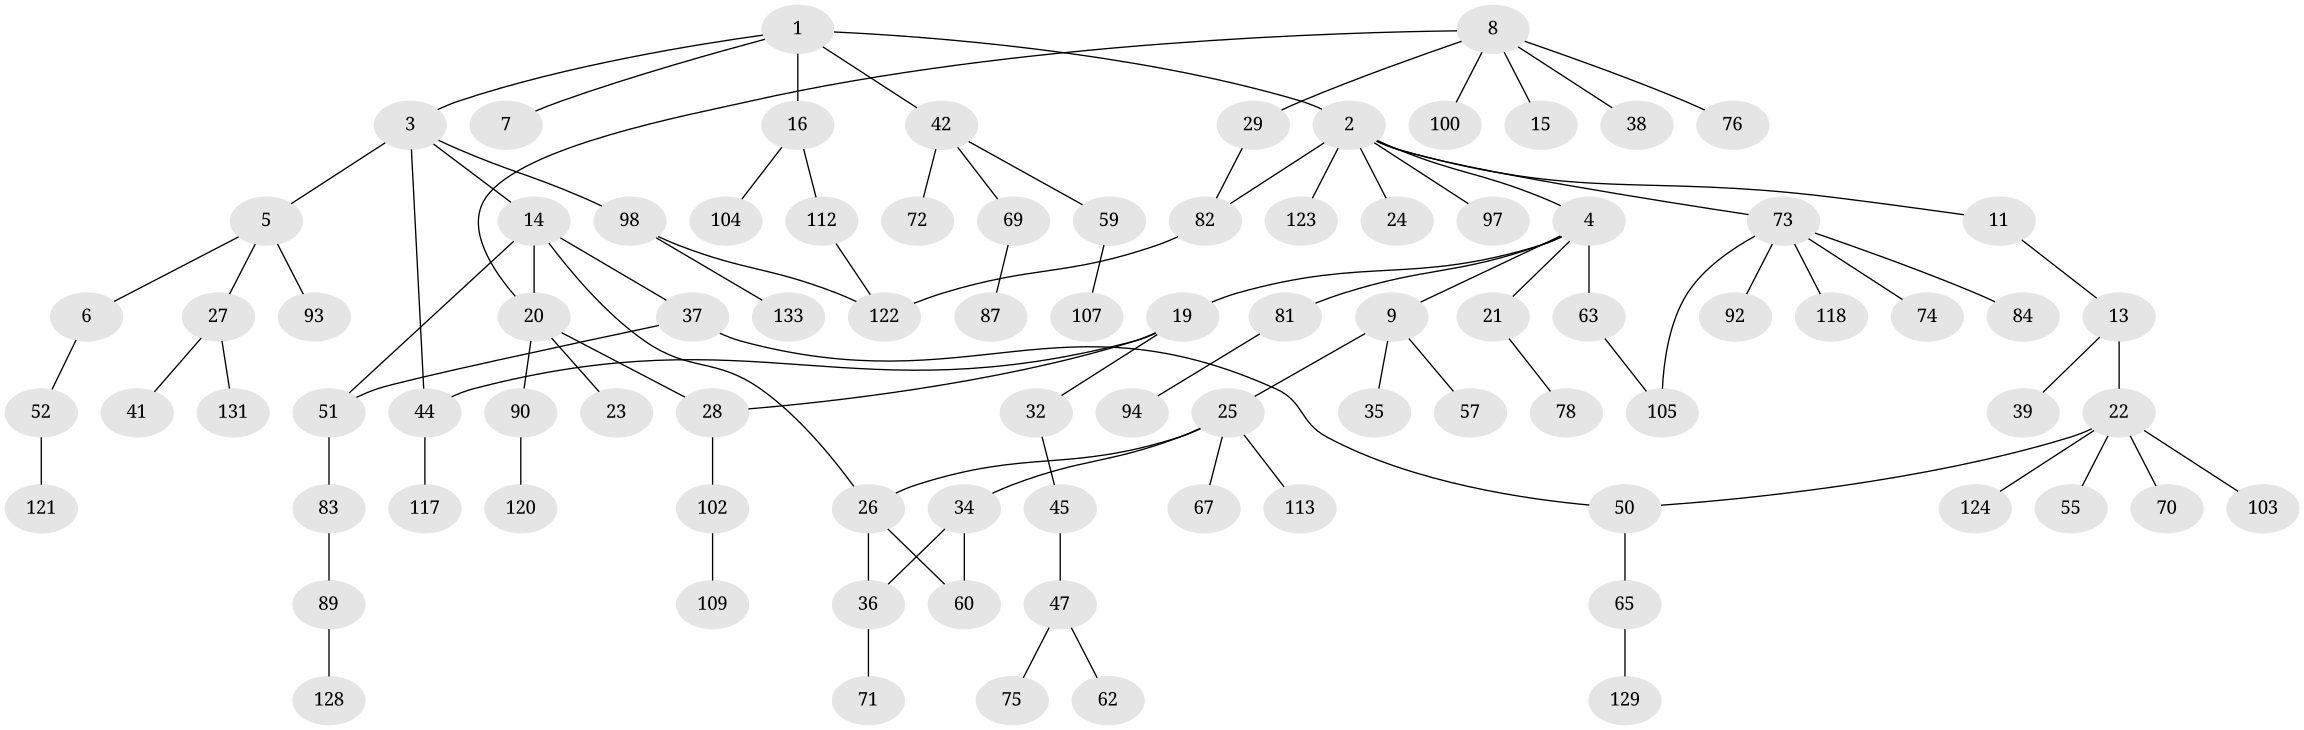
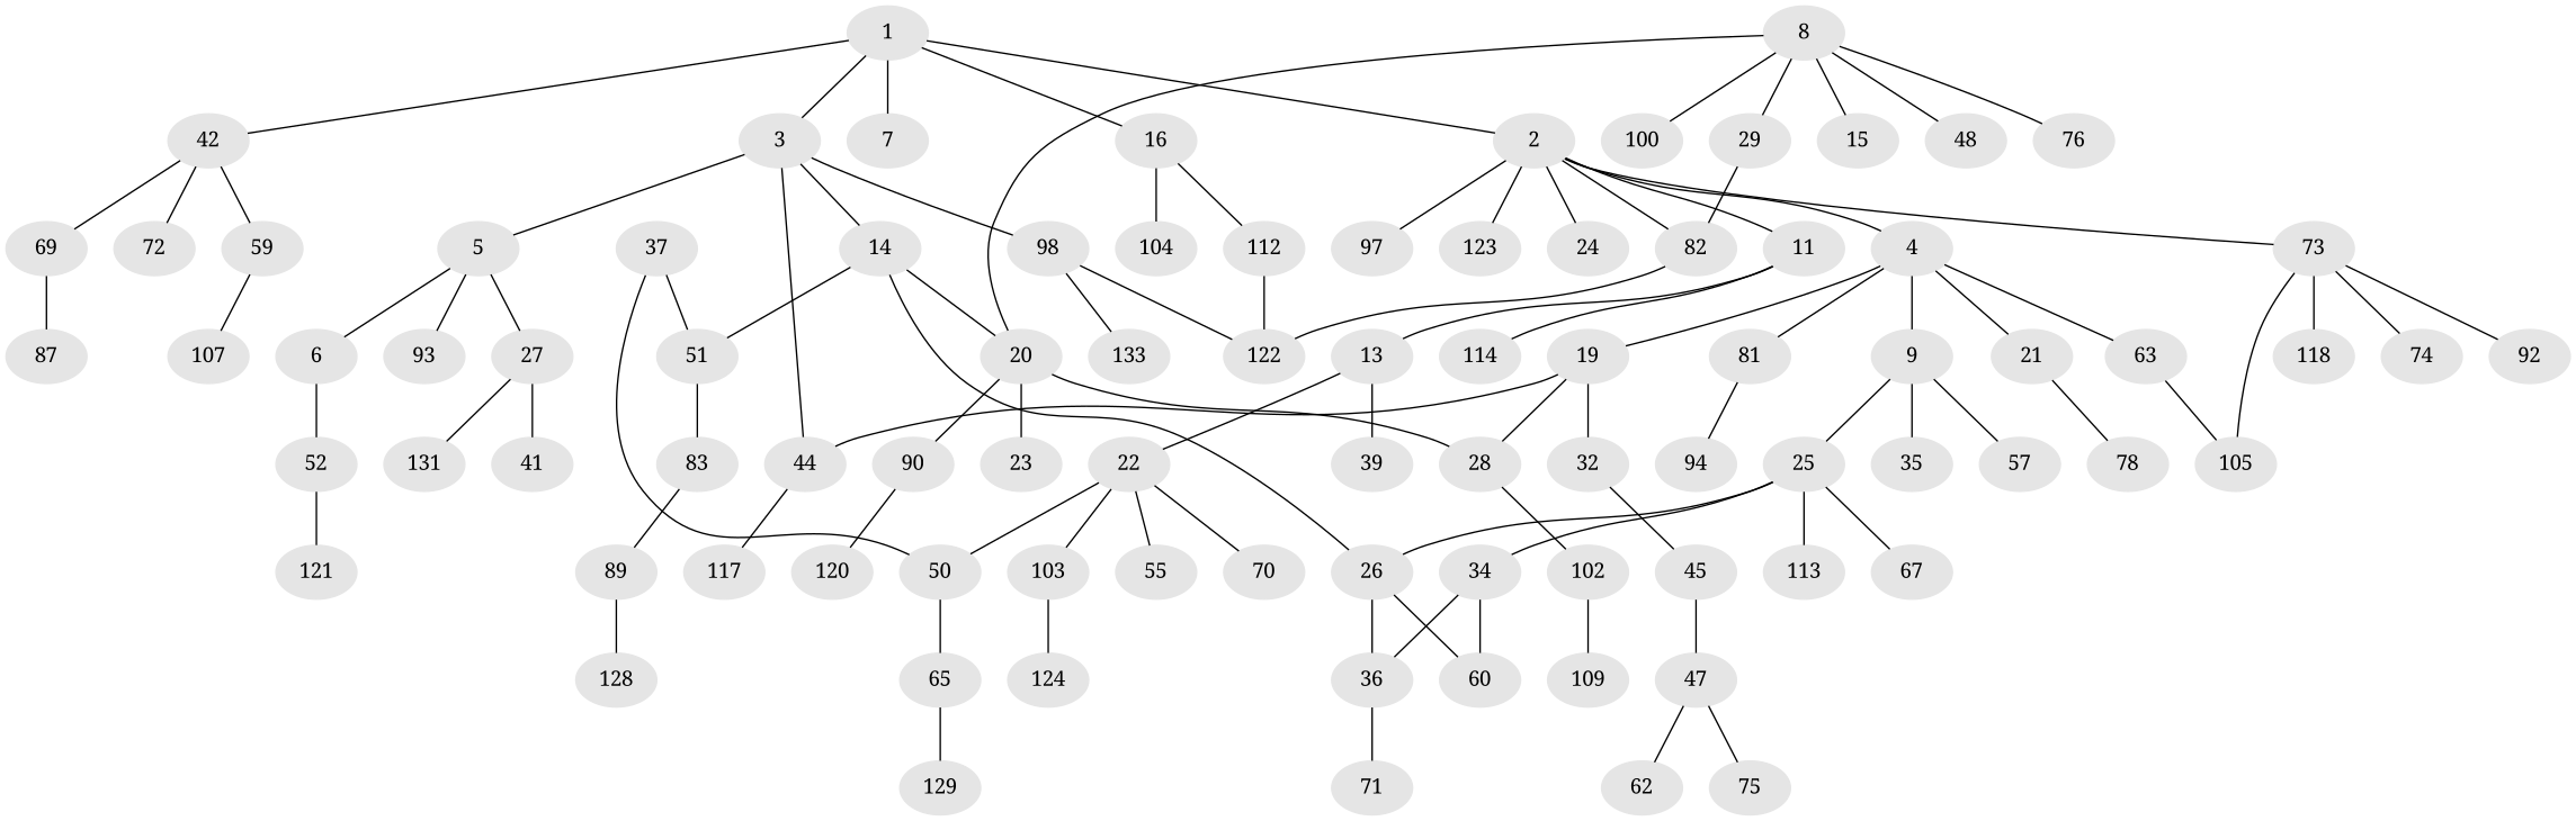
  graph {
    fontname="Noto Serif"
    node [color=gray90 fontname="Noto Serif" style=filled]
    edge [fontname="Noto Serif"]
    1 [super="+49"]
    2 [super="+18"]
    3 [super="+12"]
    7
    16 [super="+40"]
    42 [super="+79"]
    4 [super="+31"]
    11 [super="+80"]
    24
    73 [super="+77"]
    82 [super="+101"]
    97
    123
    5 [super="+54"]
    14 [super="+17"]
    44 [super="+64"]
    98
    104
    112
    59 [super="+116"]
    69 [super="+88"]
    72
    9 [super="+111"]
    19 [super="+38"]
    21 [super="+46"]
    63
    81 [super="+127"]
    13 [super="+53"]
+   114
    105
    74
-   84
    92
    118
    122 [super="+126"]
    6
    27 [super="+91"]
    93
    8 [super="+10"]
    15 [super="+30"]
    20 [super="+56"]
    29 [super="+132"]
-   48 [label=38]
+   48
    76
    100
    26 [super="+106"]
    37 [super="+68"]
    51 [super="+85"]
    117
    133
    25 [super="+61"]
    35 [super="+134"]
    57
    28 [super="+33"]
    32 [super="+86"]
    78
    94
    52
    41
    131
    121
    23 [super="+43"]
    90 [super="+125"]
    34 [super="+115"]
    67 [super="+130"]
    113
    22 [super="+66"]
    39
    50 [super="+58"]
    55
    70
    103
    124
    36 [super="+119"]
    60 [super="+65"]
    83 [super="+108"]
    102
    45 [super="+110"]
    120
    n80 [label=65]
    71
    109
    47
    107
    87
    62 [super="+96"]
    75
    129
    89 [super="+99"]
    128
    1 -- 2
    1 -- 3
    1 -- 7
    1 -- 16
    1 -- 42
    2 -- 4
    2 -- 11
    2 -- 24
    2 -- 73
    2 -- 82
    2 -- 97
    2 -- 123
    3 -- 5
    3 -- 14
    3 -- 44
    3 -- 98
    16 -- 104
    16 -- 112
    42 -- 59
    42 -- 69
    42 -- 72
    4 -- 9
    4 -- 19
    4 -- 21
    4 -- 63
    4 -- 81
    11 -- 13
+   11 -- 114
    73 -- 105
    73 -- 74
-   73 -- 84
    73 -- 92
    73 -- 118
    82 -- 122
    5 -- 6
    5 -- 27
    5 -- 93
    14 -- 20
    14 -- 26
-   14 -- 37
    14 -- 51
    44 -- 117
    98 -- 122
    98 -- 133
    112 -- 122
    59 -- 107
    69 -- 87
    9 -- 25
    9 -- 35
    9 -- 57
    19 -- 44
    19 -- 28
    19 -- 32
    21 -- 78
    63 -- 105
    81 -- 94
    13 -- 22
    13 -- 39
    6 -- 52
    27 -- 41
    27 -- 131
    8 -- 15
    8 -- 20
    8 -- 29
    8 -- 48
    8 -- 76
    8 -- 100
    20 -- 28
    20 -- 23
    20 -- 90
    29 -- 82
    26 -- 36
    26 -- 60
    37 -- 51
    37 -- 50
    51 -- 83
    25 -- 26
    25 -- 34
    25 -- 67
    25 -- 113
    28 -- 102
    32 -- 45
    52 -- 121
    90 -- 120
    34 -- 36
    34 -- 60
    22 -- 50
    22 -- 55
    22 -- 70
    22 -- 103
-   22 -- 124
+   103 -- 124
    50 -- n80
    36 -- 71
    83 -- 89
    102 -- 109
    45 -- 47
    n80 -- 129
    47 -- 62
    47 -- 75
    89 -- 128
  }
